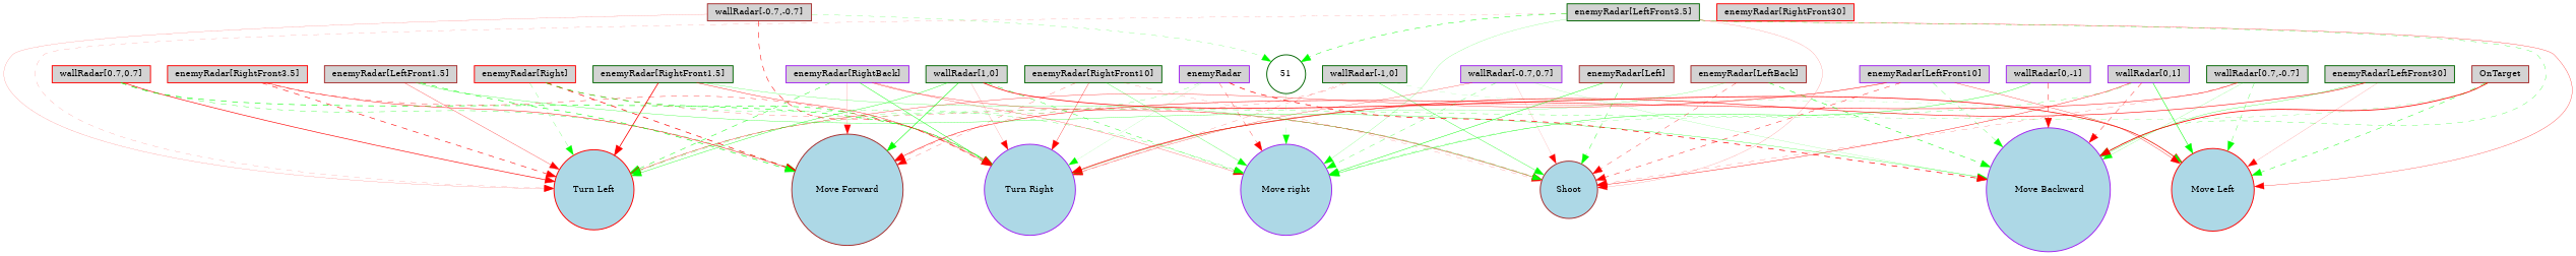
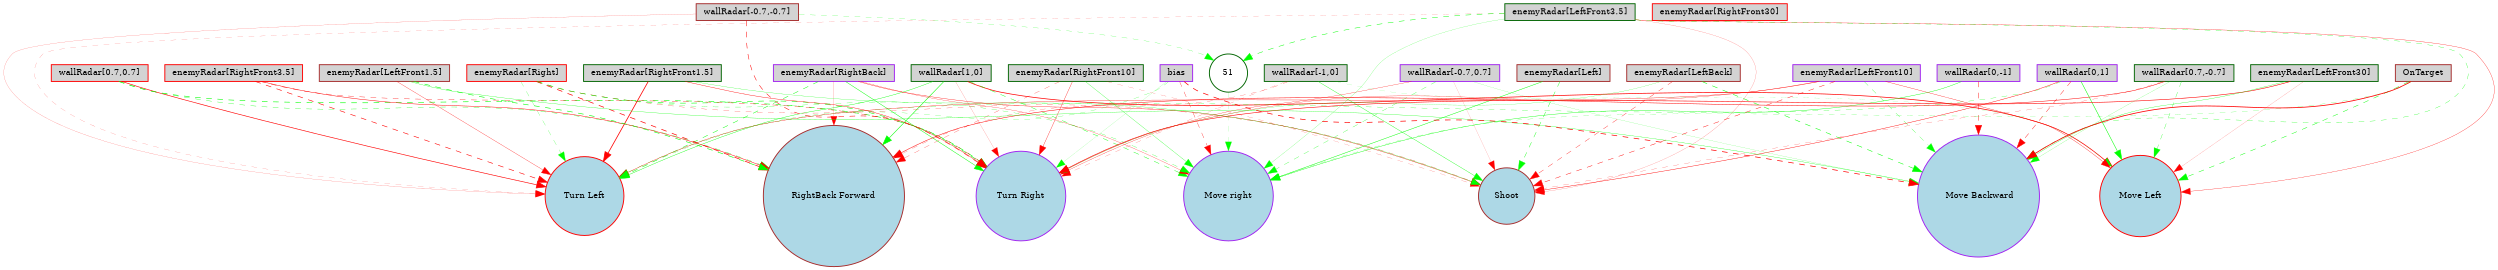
  digraph {
    node [color=purple fillcolor=lightgray fontsize=9 shape=box style=filled]
    edge [color=red style=solid]
    "wallRadar[1,0]" [color=darkgreen height=0.2 width=0.2]
-   "Move Forward" [color=brown fillcolor=lightblue height=0.2 shape=circle width=0.2]
+   "Move Forward" [color=brown fillcolor=lightblue height=0.2 shape=circle width=0.2 label="RightBack Forward"]
    "Move Left" [color=red fillcolor=lightblue height=0.2 shape=circle width=0.2]
    "Move right" [fillcolor=lightblue height=0.2 shape=circle width=0.2]
    "Turn Left" [color=red fillcolor=lightblue height=0.2 shape=circle width=0.2]
    "Turn Right" [fillcolor=lightblue height=0.2 shape=circle width=0.2]
    "wallRadar[0,1]" [height=0.2 width=0.2]
    Shoot [color=brown fillcolor=lightblue height=0.2 shape=circle width=0.2]
    " Move Backward" [fillcolor=lightblue height=0.2 shape=circle width=0.2]
    "wallRadar[-1,0]" [color=darkgreen height=0.2 width=0.2]
    "wallRadar[0,-1]" [height=0.2 width=0.2]
    "wallRadar[0.7,0.7]" [color=red height=0.2 width=0.2]
    "wallRadar[-0.7,0.7]" [height=0.2 width=0.2]
    "wallRadar[-0.7,-0.7]" [color=brown height=0.2 width=0.2]
    51 [color=darkgreen fillcolor=white height=0.2 shape=circle width=0.2]
    "wallRadar[0.7,-0.7]" [color=darkgreen height=0.2 width=0.2]
    "enemyRadar[RightBack]" [height=0.2 width=0.2]
    "enemyRadar[LeftBack]" [color=brown height=0.2 width=0.2]
    "enemyRadar[Right]" [color=red height=0.2 width=0.2]
    "enemyRadar[Left]" [color=brown height=0.2 width=0.2]
    "enemyRadar[RightFront30]" [color=red height=0.2 width=0.2]
    "enemyRadar[LeftFront30]" [color=darkgreen height=0.2 width=0.2]
    "enemyRadar[RightFront10]" [color=darkgreen height=0.2 width=0.2]
    "enemyRadar[LeftFront10]" [height=0.2 width=0.2]
    "enemyRadar[RightFront3.5]" [color=red height=0.2 width=0.2]
    "enemyRadar[LeftFront3.5]" [color=darkgreen height=0.2 width=0.2]
    "enemyRadar[RightFront1.5]" [color=darkgreen height=0.2 width=0.2]
    "enemyRadar[LeftFront1.5]" [color=brown height=0.2 width=0.2]
    OnTarget [color=brown height=0.2 width=0.2]
-   bias [height=0.2 width=0.2 label=enemyRadar]
+   bias [height=0.2 width=0.2]
    "wallRadar[1,0]" -> "Move Forward" [color=green penwidth=0.5750456867870011]
    "wallRadar[1,0]" -> "Move Left" [penwidth=0.7605547676365768]
    "wallRadar[1,0]" -> "Move right" [color=green penwidth=0.4218127639857936 style=dashed]
    "wallRadar[1,0]" -> "Turn Left" [color=green penwidth=0.40370510196102327]
    "wallRadar[1,0]" -> "Turn Right" [penwidth=0.14070699363958605]
    "wallRadar[0,1]" -> "Move Left" [color=green penwidth=0.5506270121661178]
    "wallRadar[0,1]" -> "Turn Left" [color=green penwidth=0.27379651343346023 style=dashed]
    "wallRadar[0,1]" -> Shoot [penwidth=0.4480045860621539]
    "wallRadar[0,1]" -> " Move Backward" [penwidth=0.4125422567099024 style=dashed]
    "wallRadar[-1,0]" -> "Move Forward" [penwidth=0.21185744576988658 style=dashed]
    "wallRadar[-1,0]" -> "Move Left" [color=green penwidth=0.11041669766255383 style=dashed]
    "wallRadar[-1,0]" -> "Turn Right" [penwidth=0.17449883125025178 style=dashed]
    "wallRadar[-1,0]" -> Shoot [color=green penwidth=0.36836367058984754]
    "wallRadar[0,-1]" -> "Move right" [color=green penwidth=0.4099953868421349]
    "wallRadar[0,-1]" -> " Move Backward" [penwidth=0.4541552259392707 style=dashed]
    "wallRadar[0.7,0.7]" -> "Move Forward" [color=green penwidth=0.34753321126161385 style=dashed]
    "wallRadar[0.7,0.7]" -> "Turn Left" [penwidth=0.6562014280654855]
    "wallRadar[0.7,0.7]" -> "Turn Right" [color=green penwidth=0.6094516338590248 style=dashed]
    "wallRadar[-0.7,0.7]" -> "Move right" [color=green penwidth=0.29924875484482133 style=dashed]
    "wallRadar[-0.7,0.7]" -> "Turn Right" [penwidth=0.2826187472816136]
    "wallRadar[-0.7,0.7]" -> Shoot [penwidth=0.11292072094616869]
    "wallRadar[-0.7,0.7]" -> " Move Backward" [color=green penwidth=0.1349254917364849]
    "wallRadar[-0.7,-0.7]" -> "Turn Left" [penwidth=0.147467286391385]
    "wallRadar[-0.7,-0.7]" -> "Turn Right" [penwidth=0.5424420107181679 style=dashed]
    "wallRadar[-0.7,-0.7]" -> 51 [color=green penwidth=0.20945083302008988 style=dashed]
    51 -> "Move right" [color=green penwidth=0.1305734601835742 style=dashed]
    "wallRadar[0.7,-0.7]" -> "Move Forward" [penwidth=0.5169215935613793]
    "wallRadar[0.7,-0.7]" -> "Move Left" [color=green penwidth=0.29902450951005666 style=dashed]
    "wallRadar[0.7,-0.7]" -> Shoot [penwidth=0.19925035876387492 style=dashed]
    "wallRadar[0.7,-0.7]" -> " Move Backward" [color=green penwidth=0.16283947303302057]
    "enemyRadar[RightBack]" -> "Move Forward" [penwidth=0.15744206500399882]
    "enemyRadar[RightBack]" -> "Move right" [penwidth=0.2513790314072514]
    "enemyRadar[RightBack]" -> "Turn Left" [color=green penwidth=0.4912474636655124 style=dashed]
    "enemyRadar[RightBack]" -> "Turn Right" [color=green penwidth=0.47971513210300043]
    "enemyRadar[RightBack]" -> Shoot [penwidth=0.36210911253464306]
    "enemyRadar[LeftBack]" -> "Turn Right" [color=green penwidth=0.19360895638432607]
    "enemyRadar[LeftBack]" -> Shoot [penwidth=0.35201073339418876 style=dashed]
    "enemyRadar[LeftBack]" -> " Move Backward" [color=green penwidth=0.5428933092401735 style=dashed]
    "enemyRadar[Right]" -> "Move Forward" [penwidth=0.7282705488373312 style=dashed]
    "enemyRadar[Right]" -> "Move right" [color=green penwidth=0.2639935809980013 style=dashed]
    "enemyRadar[Right]" -> "Turn Left" [color=green penwidth=0.21934532746413954 style=dashed]
    "enemyRadar[Right]" -> "Turn Right" [color=green penwidth=0.5758484973197856 style=dashed]
    "enemyRadar[Right]" -> Shoot [penwidth=0.2356462080857876 style=dashed]
    "enemyRadar[Left]" -> "Move right" [color=green penwidth=0.48242689576785214]
    "enemyRadar[Left]" -> Shoot [color=green penwidth=0.4079038733387912 style=dashed]
    "enemyRadar[LeftFront30]" -> "Move Left" [penwidth=0.13634943094103735]
    "enemyRadar[LeftFront30]" -> "Turn Right" [penwidth=0.6018813375357555]
    "enemyRadar[LeftFront30]" -> " Move Backward" [color=green penwidth=0.3057223209683265]
    "enemyRadar[RightFront10]" -> "Move Forward" [penwidth=0.24671387222502617 style=dashed]
    "enemyRadar[RightFront10]" -> "Move right" [color=green penwidth=0.28858215818737487]
    "enemyRadar[RightFront10]" -> "Turn Right" [penwidth=0.34076617253040753]
    "enemyRadar[RightFront10]" -> Shoot [penwidth=0.15490664685184177 style=dashed]
    "enemyRadar[LeftFront10]" -> "Move Left" [penwidth=0.3421420052608868]
    "enemyRadar[LeftFront10]" -> "Turn Left" [penwidth=0.3500452356688706]
    "enemyRadar[LeftFront10]" -> "Turn Right" [penwidth=0.2745536374310762]
    "enemyRadar[LeftFront10]" -> Shoot [penwidth=0.454003302584842 style=dashed]
    "enemyRadar[LeftFront10]" -> " Move Backward" [color=green penwidth=0.2663267130483077 style=dashed]
    "enemyRadar[RightFront3.5]" -> "Move Forward" [penwidth=0.48890906911043697]
    "enemyRadar[RightFront3.5]" -> "Turn Left" [penwidth=0.6190832214369436 style=dashed]
    "enemyRadar[RightFront3.5]" -> "Turn Right" [penwidth=0.36693159694642663 style=dashed]
    "enemyRadar[LeftFront3.5]" -> "Move Left" [penwidth=0.3092797924941595]
    "enemyRadar[LeftFront3.5]" -> "Move right" [color=green penwidth=0.17713395958343472]
    "enemyRadar[LeftFront3.5]" -> "Turn Left" [penwidth=0.1366489540462102 style=dashed]
    "enemyRadar[LeftFront3.5]" -> Shoot [penwidth=0.15449195530679638]
    "enemyRadar[LeftFront3.5]" -> " Move Backward" [color=green penwidth=0.30645663173742366 style=dashed]
    "enemyRadar[LeftFront3.5]" -> 51 [color=green penwidth=0.49122360673924614 style=dashed]
    "enemyRadar[RightFront1.5]" -> "Turn Left" [penwidth=0.8294254891107883]
    "enemyRadar[RightFront1.5]" -> "Turn Right" [penwidth=0.4119382098342579]
    "enemyRadar[RightFront1.5]" -> Shoot [color=green penwidth=0.25502539845536887]
    "enemyRadar[LeftFront1.5]" -> "Move Forward" [color=green penwidth=0.6141225349000695 style=dashed]
    "enemyRadar[LeftFront1.5]" -> "Turn Left" [penwidth=0.30463962689567503]
    "enemyRadar[LeftFront1.5]" -> " Move Backward" [color=green penwidth=0.31561094309869886]
    OnTarget -> "Move Left" [color=green penwidth=0.46795417508514603 style=dashed]
    OnTarget -> "Move right" [color=green penwidth=0.19586316179476326 style=dashed]
    OnTarget -> " Move Backward" [penwidth=0.8420006011350394]
    bias -> "Move right" [penwidth=0.33057843860003344 style=dashed]
    bias -> "Turn Left" [color=green penwidth=0.22044278431822018 style=dashed]
    bias -> "Turn Right" [color=green penwidth=0.10273250929900418]
    bias -> " Move Backward" [penwidth=0.7500973247871487 style=dashed]
  }
